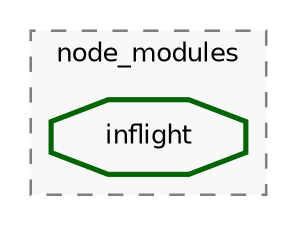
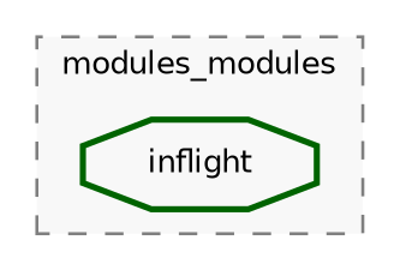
  digraph {
    compound=true
    n1 [color=darkgreen fillcolor="#f8f8f8" fontname=Helvetica fontsize=10 height=0.2 label=inflight shape=octagon style="filled,bold" width=0.4]
    subgraph cluster_1 {
      bgcolor="#f8f8f8"
      fontname=Helvetica
      fontsize=10
-     label=node_modules
+     label=modules_modules
      pencolor=grey50
      style="filled,dashed"
      n1
    }
  }
